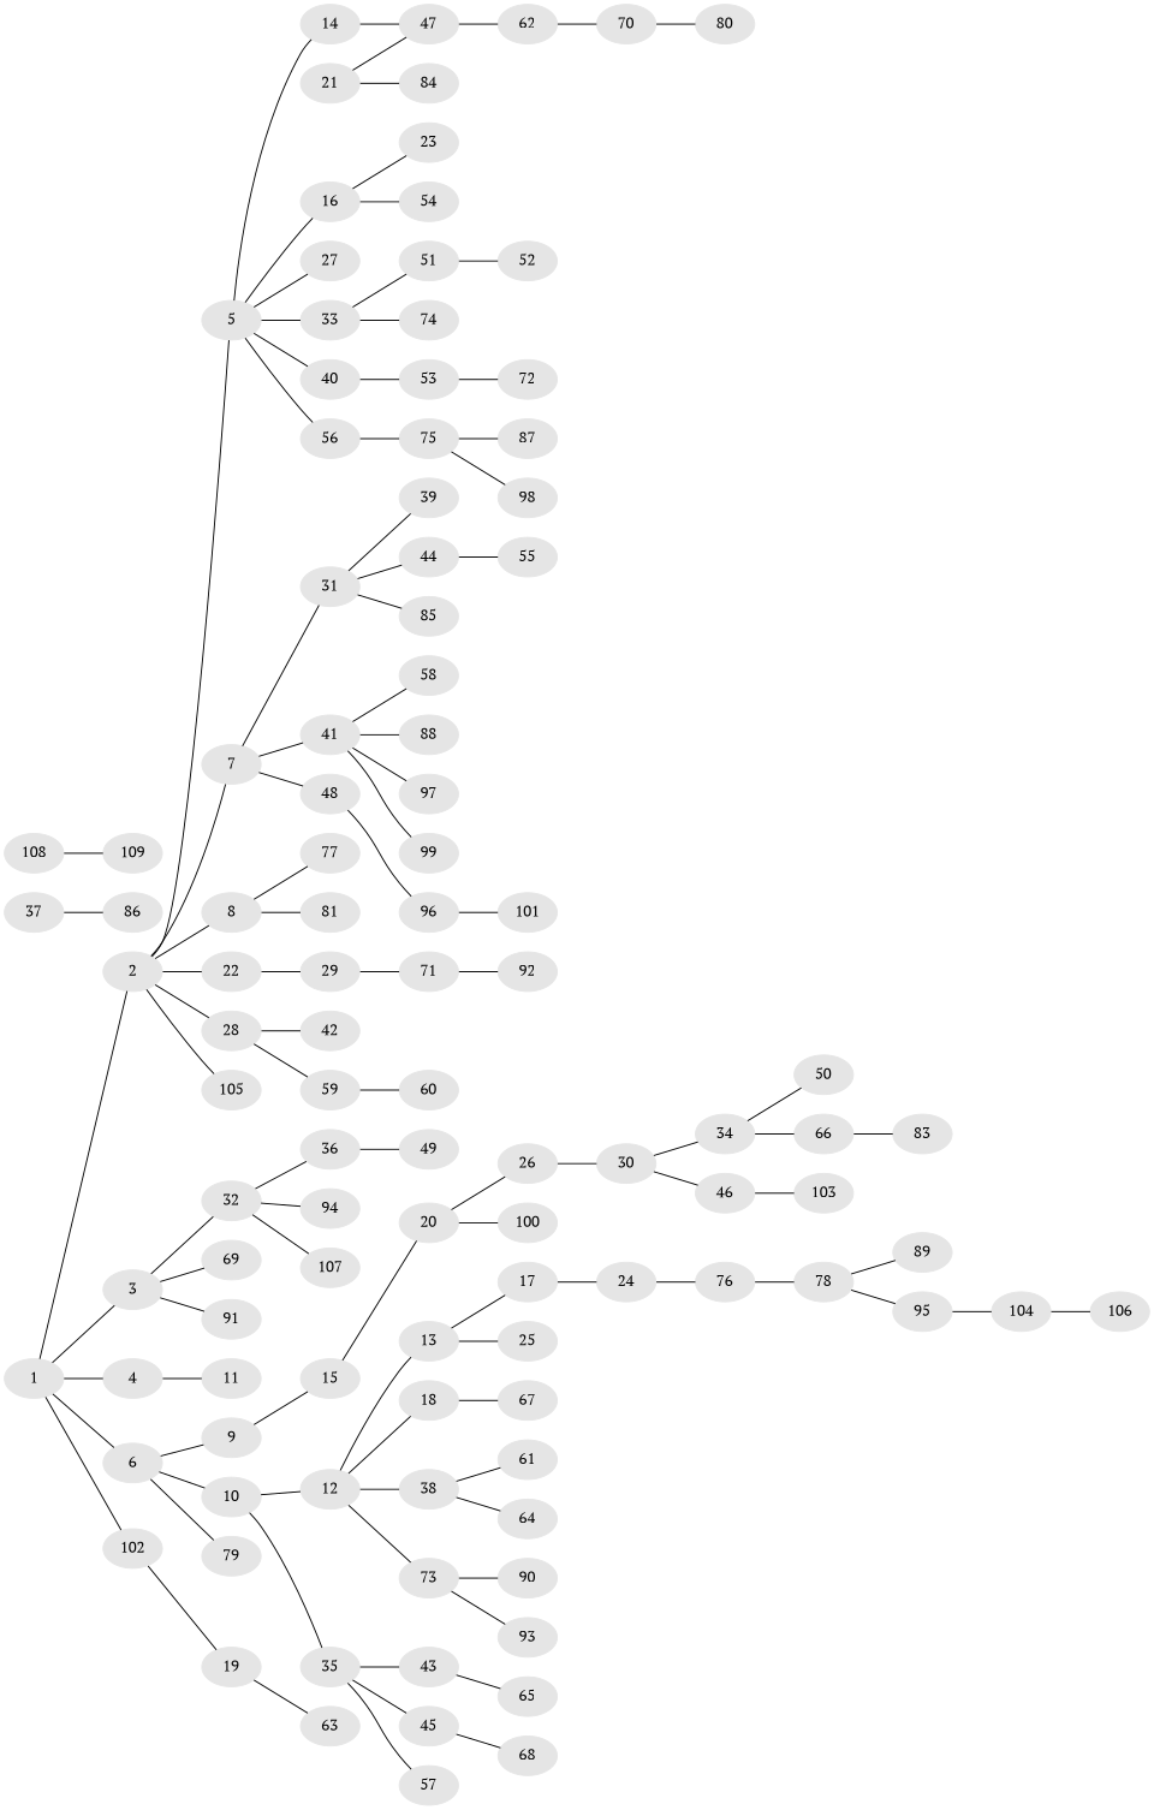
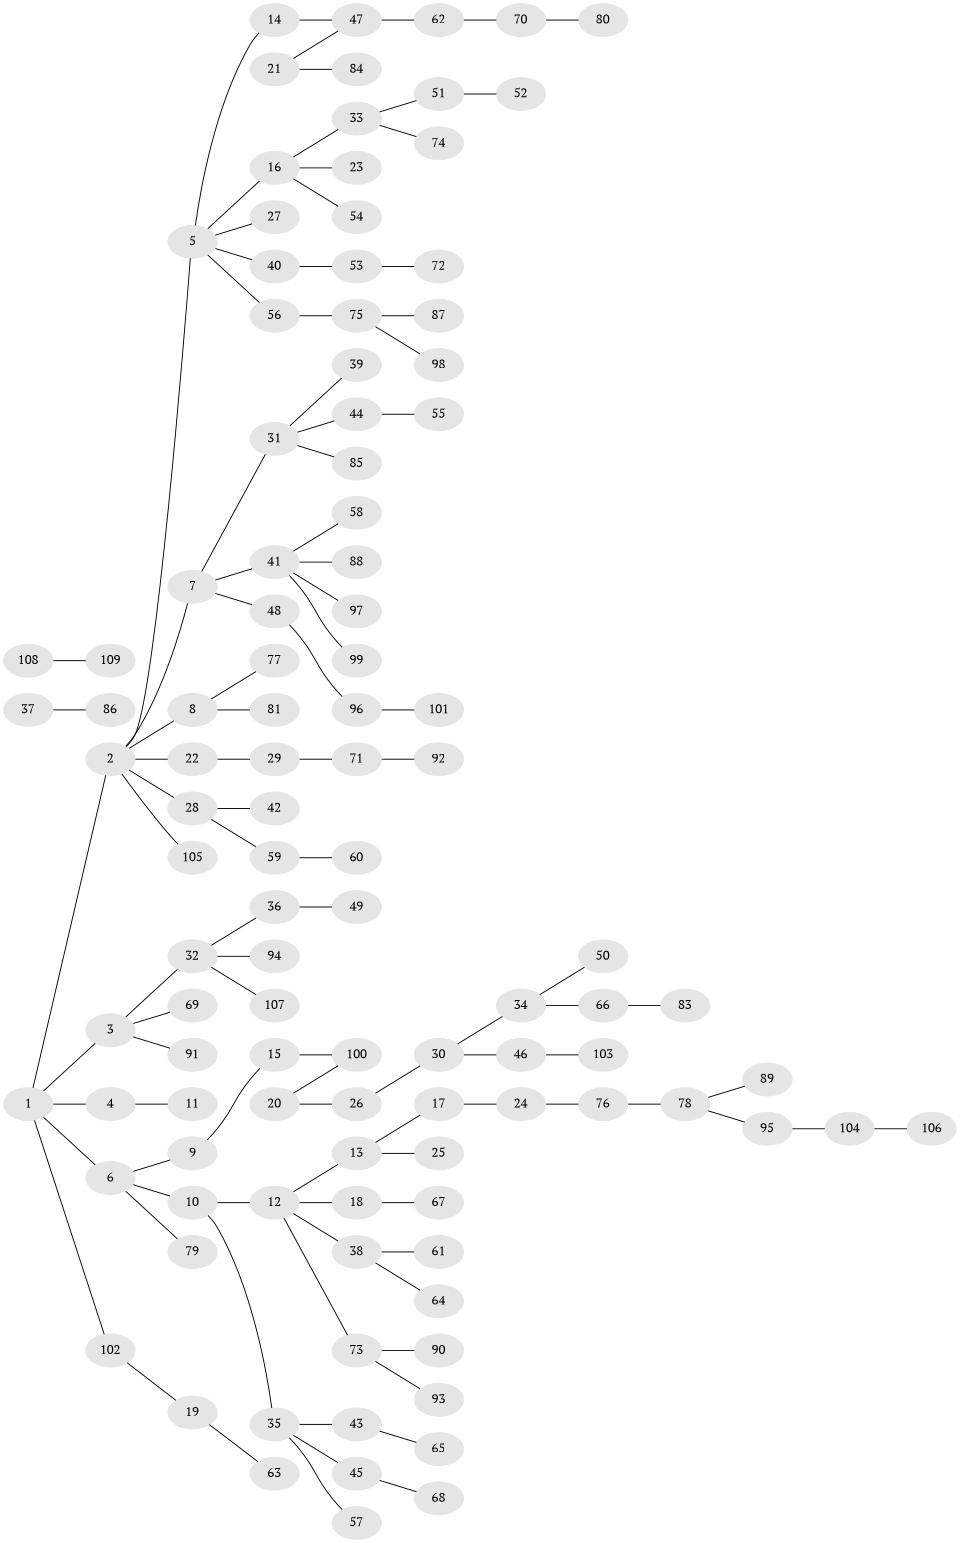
  graph {
    fontname="PT Serif"
    rankdir=LR
    node [color=gray90 fontname="PT Serif" style=filled]
    edge [fontname="PT Serif"]
    1
    2
    3
    4
    6
    102
    5
    7
    8
    22
    28
    105
    32
    69
    91
    11
    9
    10
    79
    19
    14
    16
    27
    33
    40
    56
    31
    41
    48
    77
    81
    29
    42
    59
    36
    94
    107
    37
    86
    47
    23
    54
    51
    74
    53
    75
    15
    12
    35
    39
    44
    85
    58
    88
    97
    99
    96
    20
    13
    18
    38
    73
    63
    43
    45
    57
    17
    25
    67
    61
    64
    90
    93
    24
    21
    84
    26
    100
    76
    30
    62
    71
    78
    34
    46
    60
    92
    50
    66
    103
    55
    49
    52
    83
    65
    68
    72
    70
    101
    87
    98
    80
    89
    95
    104
    108
    109
    106
    1 -- 2
    1 -- 3
    1 -- 4
    1 -- 6
    1 -- 102
    2 -- 5
    2 -- 7
    2 -- 8
    2 -- 22
    2 -- 28
    2 -- 105
    3 -- 32
    3 -- 69
    3 -- 91
    4 -- 11
    6 -- 9
    6 -- 10
    6 -- 79
    102 -- 19
    5 -- 14
    5 -- 16
    5 -- 27
-   5 -- 33
+   16 -- 33
    5 -- 40
    5 -- 56
    7 -- 31
    7 -- 41
    7 -- 48
    8 -- 77
    8 -- 81
    22 -- 29
    28 -- 42
    28 -- 59
    32 -- 36
    32 -- 94
    32 -- 107
    9 -- 15
    10 -- 12
    10 -- 35
    19 -- 63
    14 -- 47
    16 -- 23
    16 -- 54
    33 -- 51
    33 -- 74
    40 -- 53
    56 -- 75
    31 -- 39
    31 -- 44
    31 -- 85
    41 -- 58
    41 -- 88
    41 -- 97
    41 -- 99
    48 -- 96
    29 -- 71
    59 -- 60
    36 -- 49
    37 -- 86
    47 -- 62
    51 -- 52
    53 -- 72
    75 -- 87
    75 -- 98
-   15 -- 20
+   15 -- 100
    12 -- 13
    12 -- 18
    12 -- 38
    12 -- 73
    35 -- 43
    35 -- 45
    35 -- 57
    44 -- 55
    96 -- 101
    20 -- 26
    20 -- 100
    13 -- 17
    13 -- 25
    18 -- 67
    38 -- 61
    38 -- 64
    73 -- 90
    73 -- 93
    43 -- 65
    45 -- 68
    17 -- 24
    24 -- 76
    21 -- 47
    21 -- 84
    26 -- 30
    76 -- 78
    30 -- 34
    30 -- 46
    62 -- 70
    71 -- 92
    78 -- 89
    78 -- 95
    34 -- 50
    34 -- 66
    46 -- 103
    66 -- 83
    70 -- 80
    95 -- 104
    104 -- 106
    108 -- 109
  }
